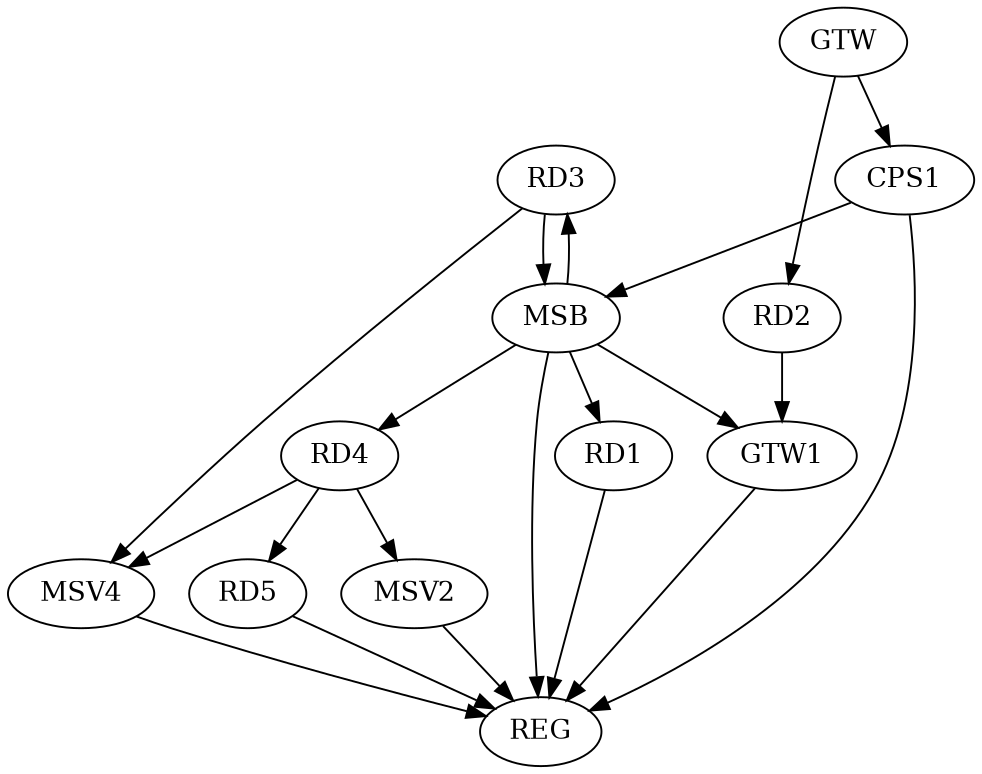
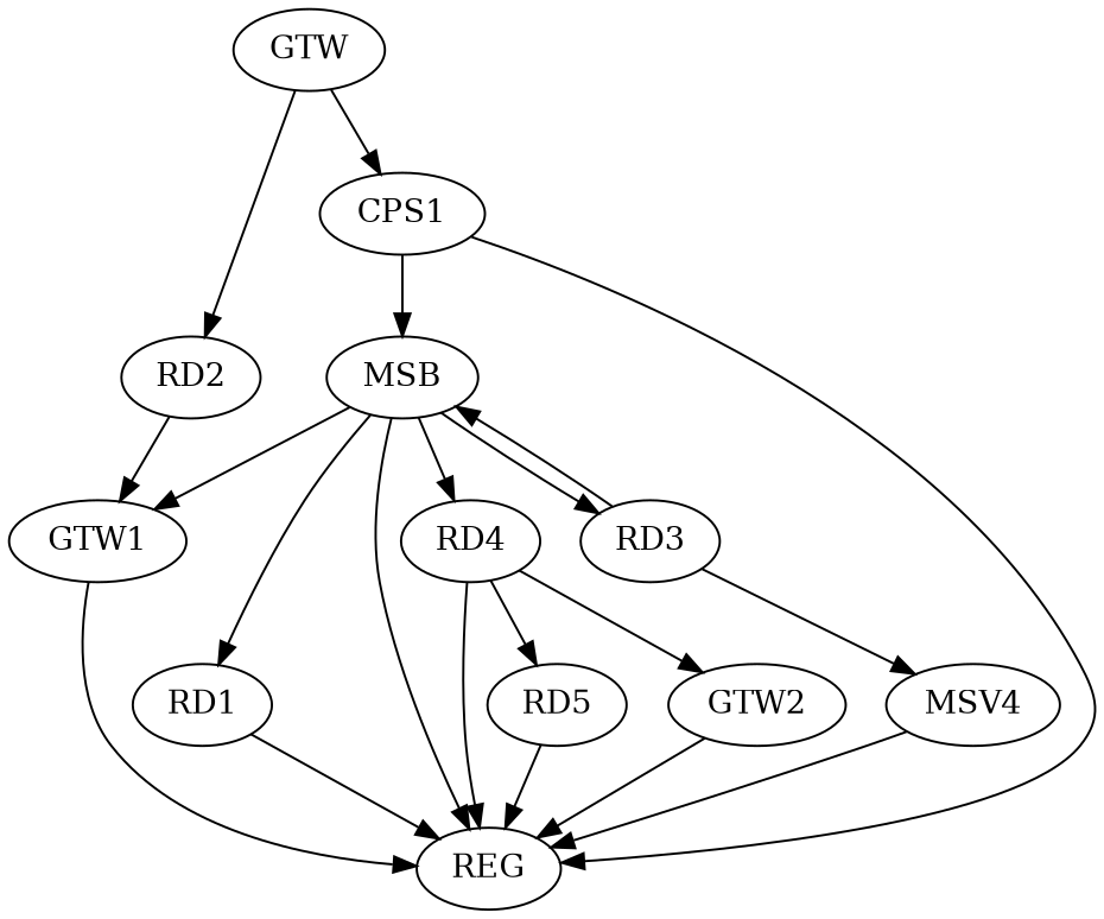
  strict digraph {
    n1 [label=RD1]
    n2 [label=REG]
    n3 [label=RD5]
    n4 [label=RD2]
    n5 [label=GTW1]
    n6 [label=RD3]
    n7 [label=MSB]
    n8 [label=MSV4]
    n9 [label=RD4]
-   n10 [label=MSV2]
+   n10 [label=GTW2]
    n11 [label=CPS1]
    n12 [label=GTW]
    n1 -> n2
    n3 -> n2
    n4 -> n5
    n5 -> n2
    n6 -> n7
    n6 -> n8
    n7 -> n1
    n7 -> n2
    n7 -> n5
    n7 -> n6
    n7 -> n9
    n8 -> n2
-   n9 -> n8
+   n9 -> n2
    n9 -> n3
    n9 -> n10
    n10 -> n2
    n11 -> n2
    n11 -> n7
    n12 -> n4
    n12 -> n11
  }
